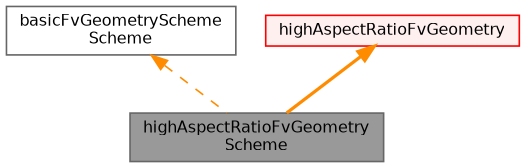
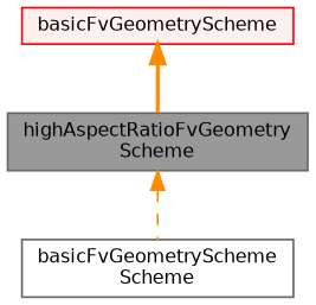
  digraph {
    node [color=gray40 fontname=Helvetica fontsize=10 shape=box style=filled]
    edge [color=darkorange dir=back fontname=Helvetica fontsize=10 labelfontname=Helvetica labelfontsize=10]
    n1 [fillcolor=grey60 fontcolor=black height=0.2 label="highAspectRatioFvGeometry\lScheme" width=0.4]
    n2 [fillcolor=white height=0.2 label="basicFvGeometryScheme\lScheme" width=0.4]
-   n3 [color=red fillcolor="#FFF0F0" height=0.2 label=highAspectRatioFvGeometry width=0.4]
-   n2 -> n1 [style=dashed]
+   n3 [color=red fillcolor="#FFF0F0" height=0.2 label=basicFvGeometryScheme width=0.4]
+   n1 -> n2 [style=dashed]
    n3 -> n1 [style=bold]
  }
